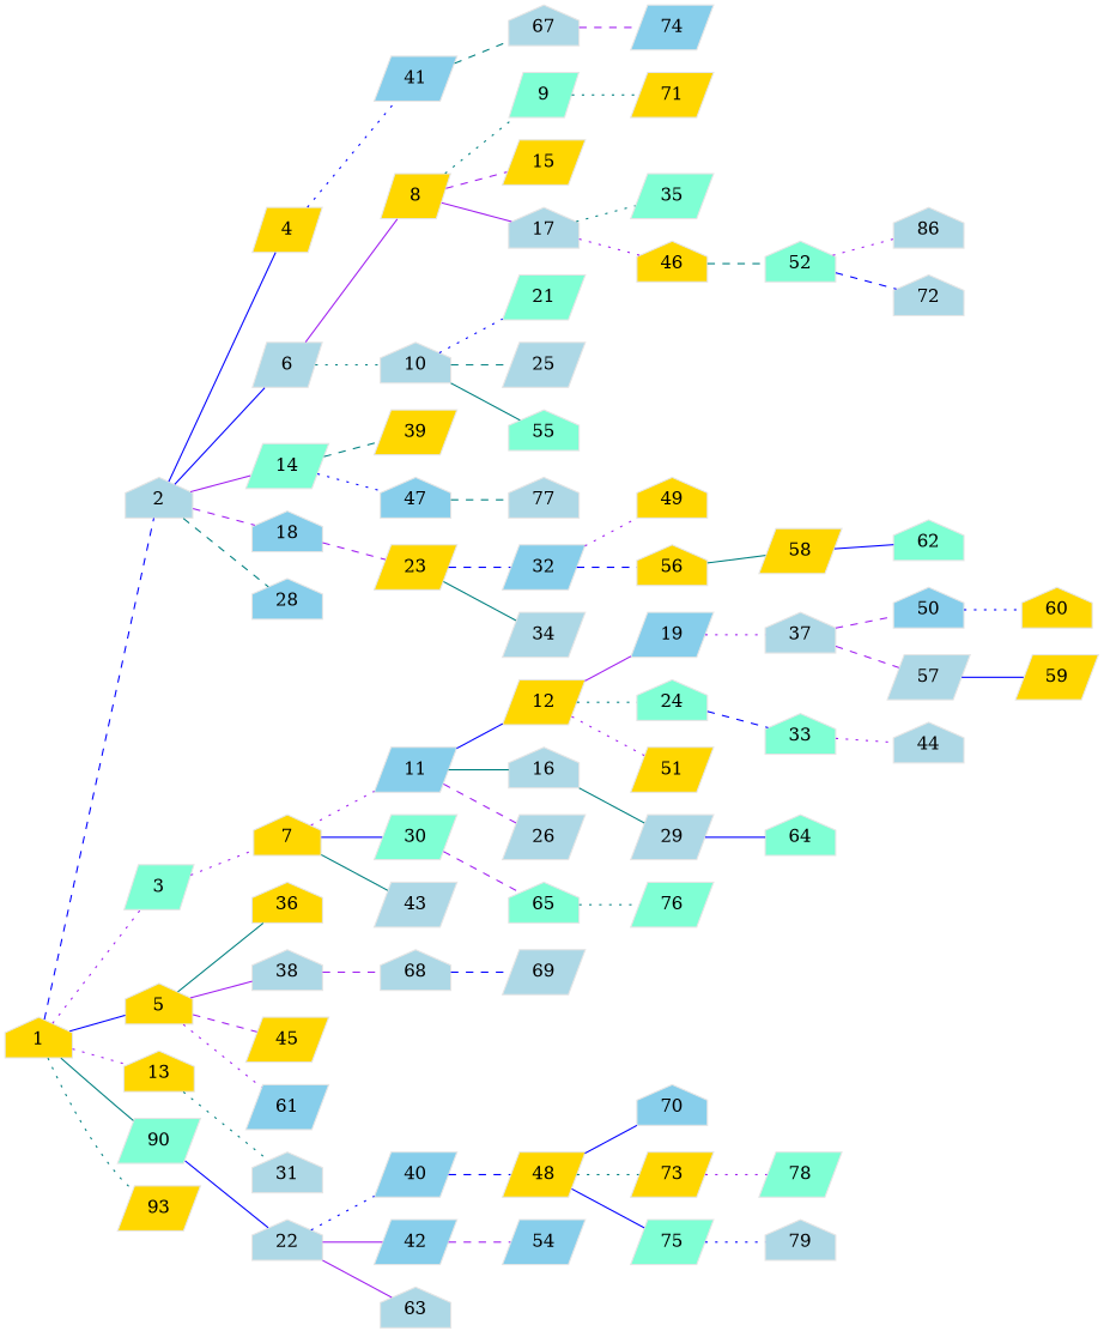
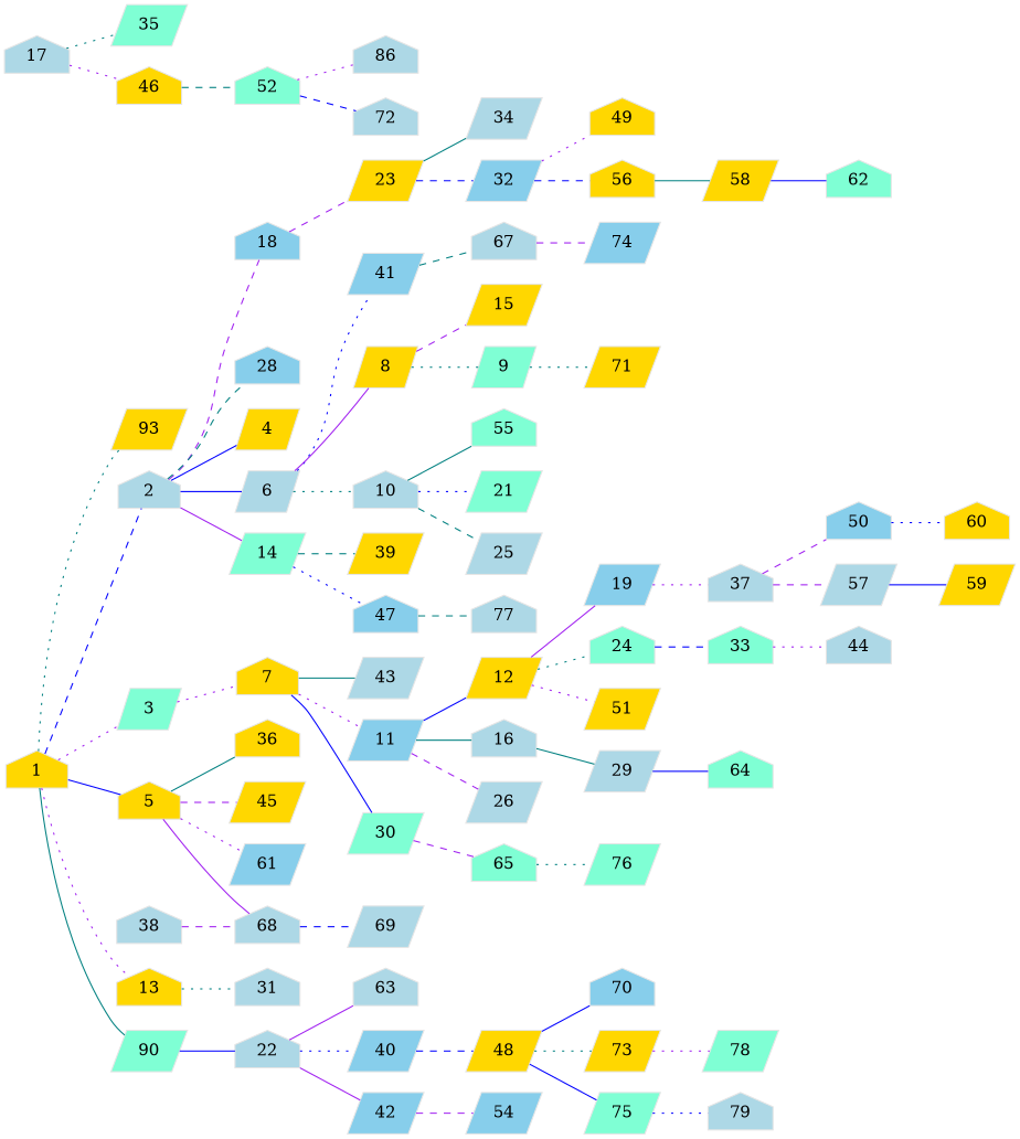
  graph {
    rankdir=LR
    node [color=gray90 fillcolor=lightblue shape=parallelogram style=filled]
    edge [color=purple style=dotted]
    1 [fillcolor=gold shape=house]
    2 [shape=house]
    3 [fillcolor=aquamarine]
    5 [fillcolor=gold shape=house]
    13 [fillcolor=gold shape=house]
    n6 [fillcolor=aquamarine label=90]
    n7 [fillcolor=gold label=93]
    4 [fillcolor=gold]
    6
    14 [fillcolor=aquamarine]
    18 [fillcolor=skyblue shape=house]
    28 [fillcolor=skyblue shape=house]
    7 [fillcolor=gold shape=house]
    36 [fillcolor=gold shape=house]
    38 [shape=house]
    45 [fillcolor=gold]
    61 [fillcolor=skyblue]
    31 [shape=house]
    22 [shape=house]
    41 [fillcolor=skyblue]
    8 [fillcolor=gold]
    10 [shape=house]
    39 [fillcolor=gold]
    47 [fillcolor=skyblue shape=house]
    23 [fillcolor=gold]
    11 [fillcolor=skyblue]
    30 [fillcolor=aquamarine]
    43
    67 [shape=house]
    68 [shape=house]
    9 [fillcolor=aquamarine]
    15 [fillcolor=gold]
    17 [shape=house]
    21 [fillcolor=aquamarine]
    25
    55 [fillcolor=aquamarine shape=house]
    12 [fillcolor=gold]
    16 [shape=house]
    26
    65 [fillcolor=aquamarine shape=house]
    71 [fillcolor=gold]
    35 [fillcolor=aquamarine]
    46 [fillcolor=gold shape=house]
    19 [fillcolor=skyblue]
    24 [fillcolor=aquamarine shape=house]
    51 [fillcolor=gold]
    29
    37 [shape=house]
    33 [fillcolor=aquamarine shape=house]
    77 [shape=house]
    64 [fillcolor=aquamarine shape=house]
    52 [fillcolor=aquamarine shape=house]
    32 [fillcolor=skyblue]
    34
    50 [fillcolor=skyblue shape=house]
    57
    40 [fillcolor=skyblue]
    42 [fillcolor=skyblue]
    63 [shape=house]
    48 [fillcolor=gold]
    54 [fillcolor=skyblue]
    49 [fillcolor=gold shape=house]
    56 [fillcolor=gold shape=house]
    44 [shape=house]
    76 [fillcolor=aquamarine]
    58 [fillcolor=gold]
    60 [fillcolor=gold shape=house]
    59 [fillcolor=gold]
    69
    70 [fillcolor=skyblue shape=house]
    73 [fillcolor=gold]
    75 [fillcolor=aquamarine]
    74 [fillcolor=skyblue]
    n74 [label=86 shape=house]
    72 [shape=house]
    78 [fillcolor=aquamarine]
    79 [shape=house]
    62 [fillcolor=aquamarine shape=house]
    1 -- 2 [color=blue style=dashed]
    1 -- 3
    1 -- 5 [color=blue style=solid]
    1 -- 13
    1 -- n6 [color=teal style=solid]
    1 -- n7 [color=teal]
    2 -- 4 [color=blue style=solid]
    2 -- 6 [color=blue style=solid]
    2 -- 14 [style=solid]
    2 -- 18 [style=dashed]
    2 -- 28 [color=teal style=dashed]
    3 -- 7
    5 -- 36 [color=teal style=solid]
-   5 -- 38 [style=solid]
+   5 -- 68 [style=solid]
    5 -- 45 [style=dashed]
    5 -- 61
    13 -- 31 [color=teal]
    n6 -- 22 [color=blue style=solid]
-   4 -- 41 [color=blue]
+   6 -- 41 [color=blue]
    6 -- 8 [style=solid]
    6 -- 10 [color=teal]
    14 -- 39 [color=teal style=dashed]
    14 -- 47 [color=blue]
    18 -- 23 [style=dashed]
    7 -- 11
    7 -- 30 [color=blue style=solid]
    7 -- 43 [color=teal style=solid]
    38 -- 68 [style=dashed]
    22 -- 40 [color=blue]
    22 -- 42 [style=solid]
    22 -- 63 [style=solid]
    41 -- 67 [color=teal style=dashed]
    8 -- 9 [color=teal]
    8 -- 15 [style=dashed]
-   8 -- 17 [style=solid]
    10 -- 21 [color=blue]
    10 -- 25 [color=teal style=dashed]
    10 -- 55 [color=teal style=solid]
    47 -- 77 [color=teal style=dashed]
    23 -- 32 [color=blue style=dashed]
    23 -- 34 [color=teal style=solid]
    11 -- 12 [color=blue style=solid]
    11 -- 16 [color=teal style=solid]
    11 -- 26 [style=dashed]
    30 -- 65 [style=dashed]
    67 -- 74 [style=dashed]
    68 -- 69 [color=blue style=dashed]
    9 -- 71 [color=teal]
    17 -- 35 [color=teal]
    17 -- 46
    12 -- 19 [style=solid]
    12 -- 24 [color=teal]
    12 -- 51
    16 -- 29 [color=teal style=solid]
    65 -- 76 [color=teal]
    46 -- 52 [color=teal style=dashed]
    19 -- 37
    24 -- 33 [color=blue style=dashed]
    29 -- 64 [color=blue style=solid]
    37 -- 50 [style=dashed]
    37 -- 57 [style=dashed]
    33 -- 44
    52 -- n74
    52 -- 72 [color=blue style=dashed]
    32 -- 49
    32 -- 56 [color=blue style=dashed]
    50 -- 60 [color=blue]
    57 -- 59 [color=blue style=solid]
    40 -- 48 [color=blue style=dashed]
    42 -- 54 [style=dashed]
    48 -- 70 [color=blue style=solid]
    48 -- 73 [color=teal]
    48 -- 75 [color=blue style=solid]
    56 -- 58 [color=teal style=solid]
    58 -- 62 [color=blue style=solid]
    73 -- 78
    75 -- 79 [color=blue]
  }
